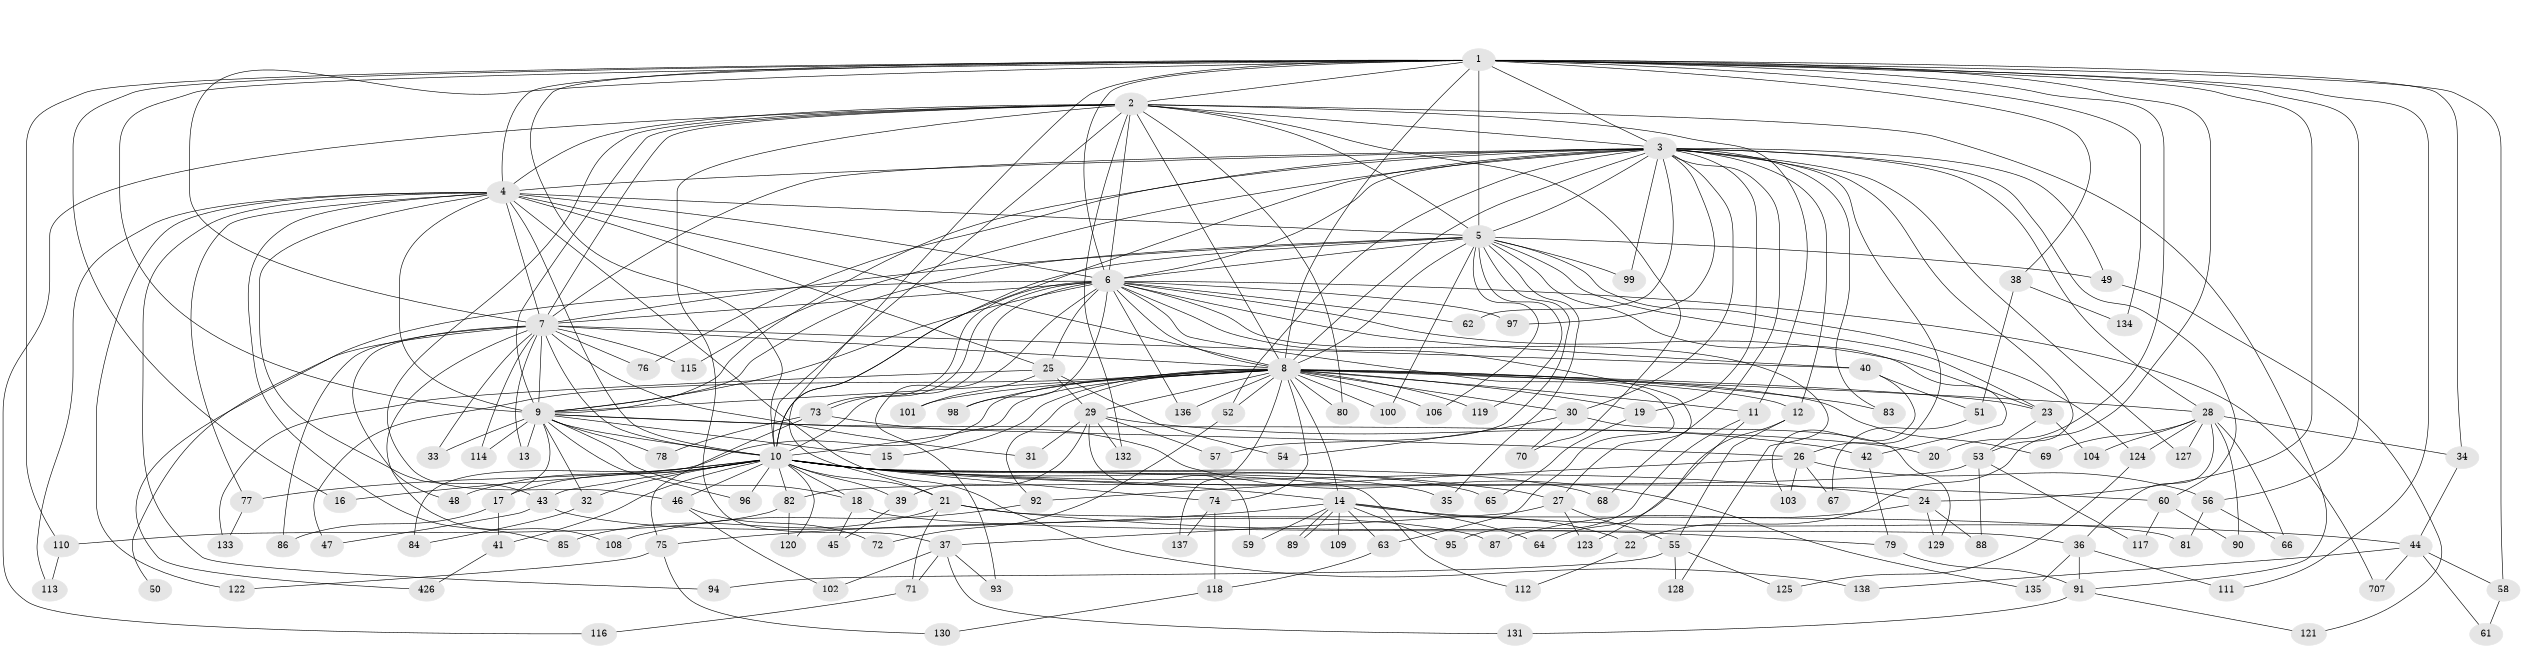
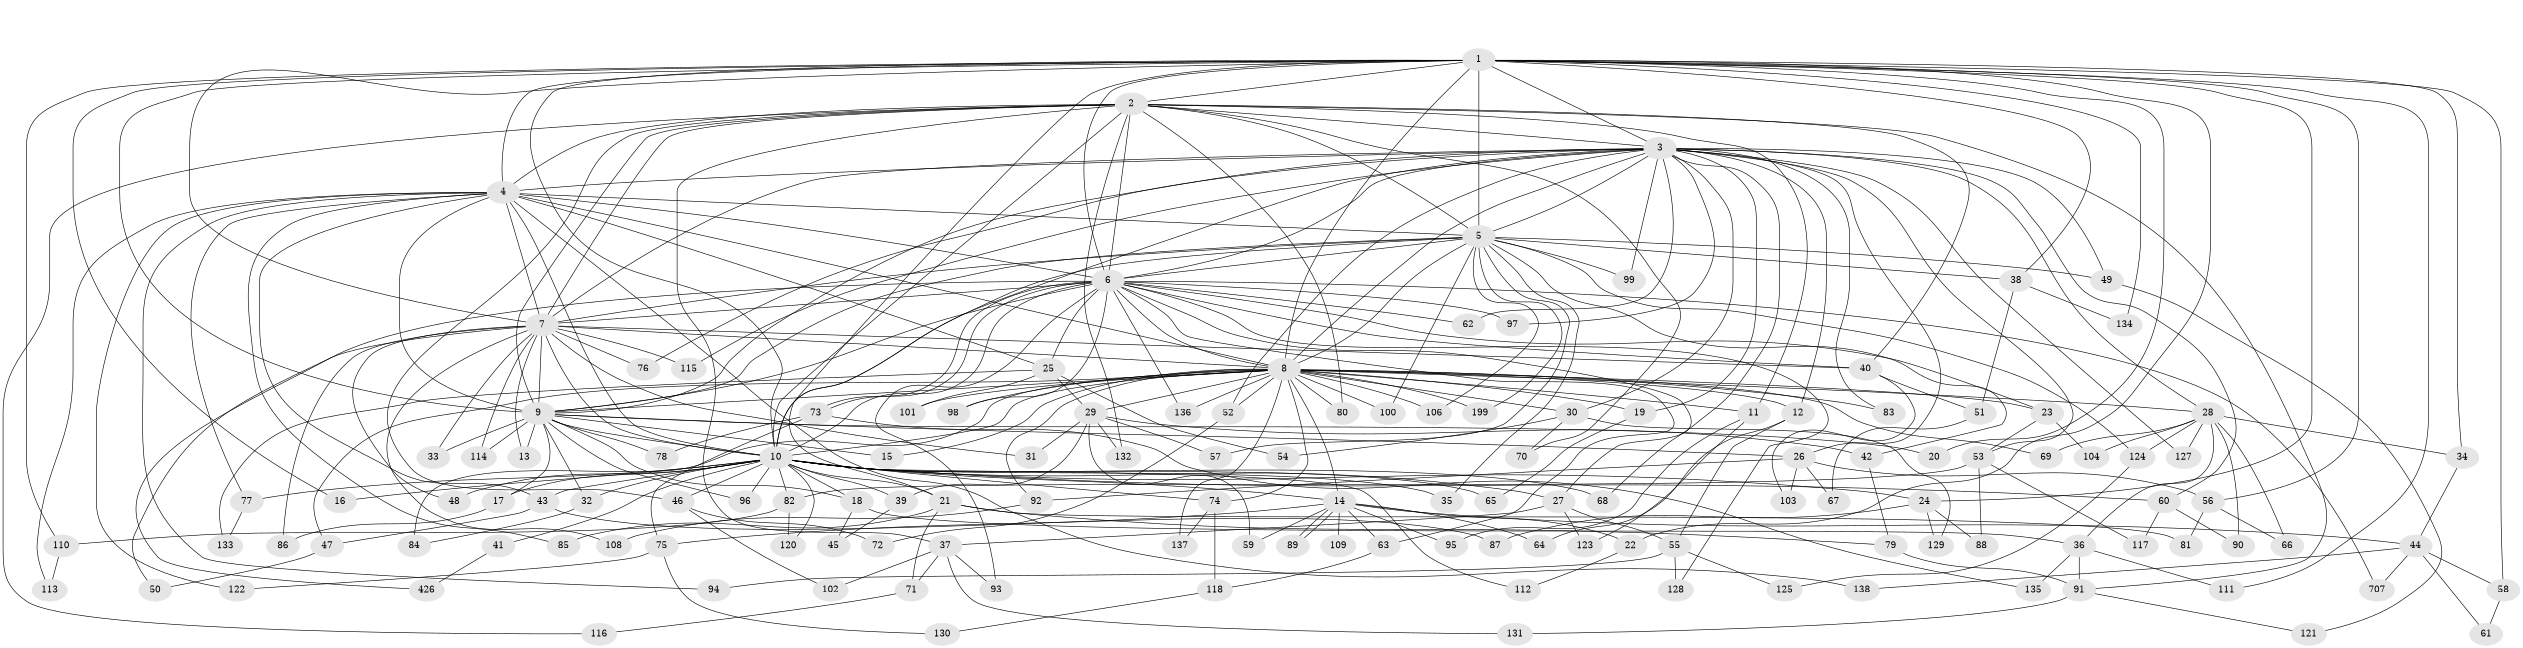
  graph {
    node [color=gray90 style=filled]
    1
    2
    3
    4
    5
    6
    7
    8
    9
    10
    16
    20
    21
    22
    24
    34
    38
    56
    58
    110
    111
    134
    11
    37
    46
    70
    80
    91
    116
    132
    12
    19
    26
    28
    30
    49
    52
    53
    60
    62
    68
    76
    83
    97
    99
    115
    127
    25
    43
    77
    85
    94
    113
    122
    138
    35
    42
    57
    100
    106
-   119
+   119 [label=199]
    124
    23
    27
    40
    63
    73
    93
    98
    n70 [label=707]
    n71 [label=426]
    128
    136
    13
    31
    33
    48
    50
    86
    108
    114
    29
    14
    15
    47
    69
    74
    84
    92
    101
    137
    17
    18
    32
    78
    96
    39
    41
    65
    82
    112
    120
    71
    79
    81
    87
    88
    129
    44
    51
    66
    61
    95
    123
    102
    131
    72
    121
    55
    64
    67
    103
    36
    104
    90
    54
    117
    133
    59
    125
    118
    75
    135
    89
    109
    45
    130
    1 -- 2
    1 -- 3
    1 -- 4
    1 -- 5
    1 -- 6
    1 -- 7
    1 -- 8
    1 -- 9
    1 -- 10
    1 -- 16
    1 -- 20
    1 -- 21
    1 -- 22
    1 -- 24
    1 -- 34
    1 -- 38
    1 -- 56
    1 -- 58
    1 -- 110
    1 -- 111
    1 -- 134
    2 -- 3
    2 -- 4
    2 -- 5
    2 -- 6
    2 -- 7
-   2 -- 8
+   2 -- 40
    2 -- 9
    2 -- 10
    2 -- 11
    2 -- 37
    2 -- 46
    2 -- 70
    2 -- 80
    2 -- 91
    2 -- 116
    2 -- 132
    3 -- 4
    3 -- 5
    3 -- 6
    3 -- 7
    3 -- 8
    3 -- 9
    3 -- 10
    3 -- 12
    3 -- 19
    3 -- 26
    3 -- 28
    3 -- 30
    3 -- 49
    3 -- 52
    3 -- 53
    3 -- 60
    3 -- 62
    3 -- 68
    3 -- 76
    3 -- 83
    3 -- 97
    3 -- 99
    3 -- 115
    3 -- 127
    4 -- 5
    4 -- 6
    4 -- 7
    4 -- 8
    4 -- 9
    4 -- 10
    4 -- 25
    4 -- 43
    4 -- 77
    4 -- 85
    4 -- 94
    4 -- 113
    4 -- 122
    4 -- 138
    5 -- 6
    5 -- 7
    5 -- 8
    5 -- 9
    5 -- 10
-   5 -- 23
+   5 -- 38
    5 -- 49
    5 -- 99
    5 -- 35
    5 -- 42
    5 -- 57
    5 -- 100
    5 -- 106
    5 -- 119
    5 -- 124
    6 -- 7
    6 -- 8
    6 -- 9
    6 -- 10
    6 -- 62
    6 -- 97
    6 -- 25
    6 -- 23
    6 -- 27
    6 -- 40
    6 -- 63
    6 -- 73
    6 -- 73
    6 -- 93
    6 -- 98
    6 -- n70
    6 -- n71
    6 -- 128
    6 -- 136
    7 -- 8
    7 -- 9
    7 -- 10
    7 -- 76
    7 -- 115
    7 -- 40
    7 -- 13
    7 -- 31
    7 -- 33
    7 -- 48
    7 -- 50
    7 -- 86
    7 -- 108
    7 -- 114
    8 -- 9
    8 -- 10
    8 -- 11
    8 -- 80
    8 -- 12
    8 -- 19
    8 -- 28
    8 -- 30
    8 -- 52
    8 -- 83
    8 -- 100
    8 -- 106
    8 -- 119
    8 -- 23
    8 -- 98
    8 -- 136
    8 -- 29
    8 -- 14
    8 -- 15
    8 -- 47
    8 -- 69
    8 -- 74
    8 -- 84
    8 -- 92
    8 -- 101
    8 -- 137
    9 -- 10
    9 -- 20
    9 -- 26
    9 -- 13
    9 -- 33
    9 -- 114
    9 -- 15
    9 -- 17
    9 -- 18
    9 -- 32
    9 -- 78
    9 -- 96
    10 -- 16
    10 -- 21
    10 -- 24
    10 -- 46
    10 -- 60
    10 -- 68
    10 -- 43
    10 -- 77
    10 -- 35
    10 -- 27
    10 -- 48
    10 -- 14
    10 -- 74
    10 -- 17
    10 -- 18
    10 -- 32
    10 -- 96
    10 -- 39
    10 -- 41
    10 -- 65
    10 -- 82
    10 -- 112
    10 -- 120
    21 -- 85
    21 -- 71
    21 -- 79
    21 -- 81
    22 -- 112
    24 -- 87
    24 -- 88
    24 -- 129
    34 -- 44
    38 -- 134
    38 -- 51
    56 -- 81
    56 -- 66
    58 -- 61
    110 -- 113
    11 -- 95
    11 -- 123
    37 -- 93
    37 -- 71
    37 -- 102
    37 -- 131
    46 -- 102
    46 -- 72
    91 -- 131
    91 -- 121
    12 -- 55
    12 -- 64
    19 -- 65
    26 -- 56
    26 -- 92
    26 -- 67
    26 -- 103
    28 -- 34
    28 -- 127
    28 -- 124
    28 -- 69
    28 -- 66
    28 -- 36
    28 -- 104
    28 -- 90
    30 -- 70
    30 -- 129
    30 -- 54
    49 -- 121
    52 -- 72
    53 -- 82
    53 -- 88
    53 -- 117
    60 -- 90
    60 -- 117
    25 -- 29
    25 -- 101
    25 -- 54
    25 -- 133
    43 -- 47
    43 -- 87
    77 -- 133
    42 -- 79
    124 -- 125
    23 -- 53
    23 -- 104
    27 -- 37
    27 -- 123
    27 -- 55
    40 -- 51
    40 -- 103
    63 -- 118
    73 -- 78
    73 -- 75
    73 -- 135
    29 -- 132
    29 -- 42
    29 -- 57
    29 -- 31
    29 -- 39
    29 -- 59
    14 -- 22
    14 -- 63
    14 -- 44
    14 -- 95
    14 -- 64
    14 -- 59
    14 -- 75
    14 -- 89
    14 -- 89
    14 -- 109
+   47 -- 50
    74 -- 137
    74 -- 118
    92 -- 108
    17 -- 86
-   17 -- 41
    18 -- 36
    18 -- 45
    32 -- 84
    39 -- 45
    41 -- n71
    82 -- 110
    82 -- 120
    71 -- 116
    79 -- 91
    44 -- 58
    44 -- 138
    44 -- n70
    44 -- 61
    51 -- 67
    55 -- 94
    55 -- 128
    55 -- 125
    36 -- 111
    36 -- 91
    36 -- 135
    118 -- 130
    75 -- 122
    75 -- 130
  }
